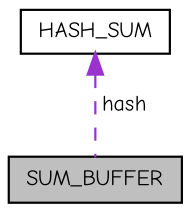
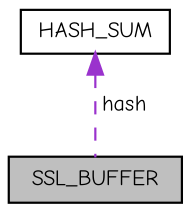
  digraph {
    fontname="Comic Neue"
    node [color=black fontname="Comic Neue" fontsize=10 shape=record style=filled]
-   n1 [fillcolor=grey75 fontcolor=black height=0.2 label=SUM_BUFFER width=0.4]
+   n1 [fillcolor=grey75 fontcolor=black height=0.2 label=SSL_BUFFER width=0.4]
    n2 [fillcolor=white height=0.2 label=HASH_SUM width=0.4]
    n2 -> n1 [color=darkorchid3 dir=back fontname="Comic Neue" fontsize=10 label=" hash" labelfontname=Helvetica labelfontsize=10 style=dashed]
  }
